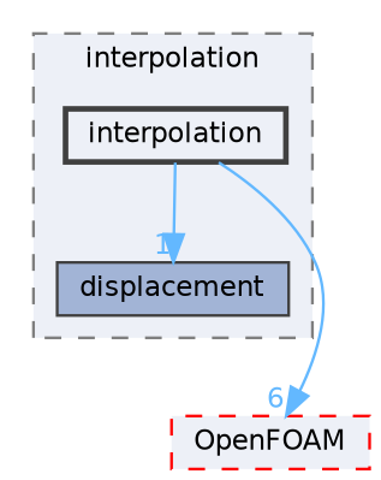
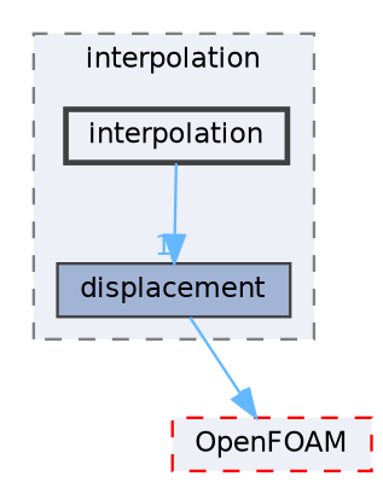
  digraph {
    compound=true
    node [color=grey25 fillcolor="#edf0f7" fontname=Helvetica fontsize=10 shape=box]
    edge [color=steelblue1 fontcolor=steelblue1 fontname=Helvetica fontsize=10 labeldistance=1.5 labelfontname=Helvetica labelfontsize=10]
    n1 [fillcolor="#a2b4d6" height=0.2 label=displacement style=filled width=0.4]
    n2 [height=0.2 label=interpolation style="filled,bold" width=0.4]
    n3 [color=red height=0.2 label=OpenFOAM style="filled,dashed" width=0.4]
    subgraph cluster_1 {
      bgcolor="#edf0f7"
      fontname=Helvetica
      fontsize=10
      label=interpolation
      pencolor=grey50
      style="filled,dashed"
      n1
      n2
    }
    n2 -> n1 [headlabel=1]
-   n2 -> n3 [headlabel=6]
+   n1 -> n3 [headlabel=6]
  }
